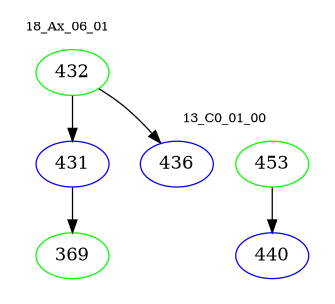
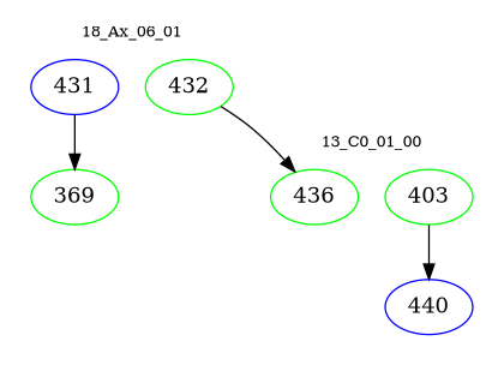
  digraph {
    node [color=green]
    edge [color=black]
    n1 [label=432]
    n2 [color=blue label=431]
    n3 [label=369]
-   n4 [label=453]
+   n4 [label=403]
    n5 [color=blue label=440]
-   n6 [color=blue label=436]
+   n6 [label=436]
    subgraph cluster_1 {
      color=white
      fontsize=10
      label="18_Ax_06_01"
      n1
      n2
      n3
    }
    subgraph cluster_2 {
      color=white
      fontsize=10
      label="13_C0_01_00"
      n4
      n5
      n6
    }
-   n1 -> n2
    n1 -> n6
    n2 -> n3
    n4 -> n5
  }
